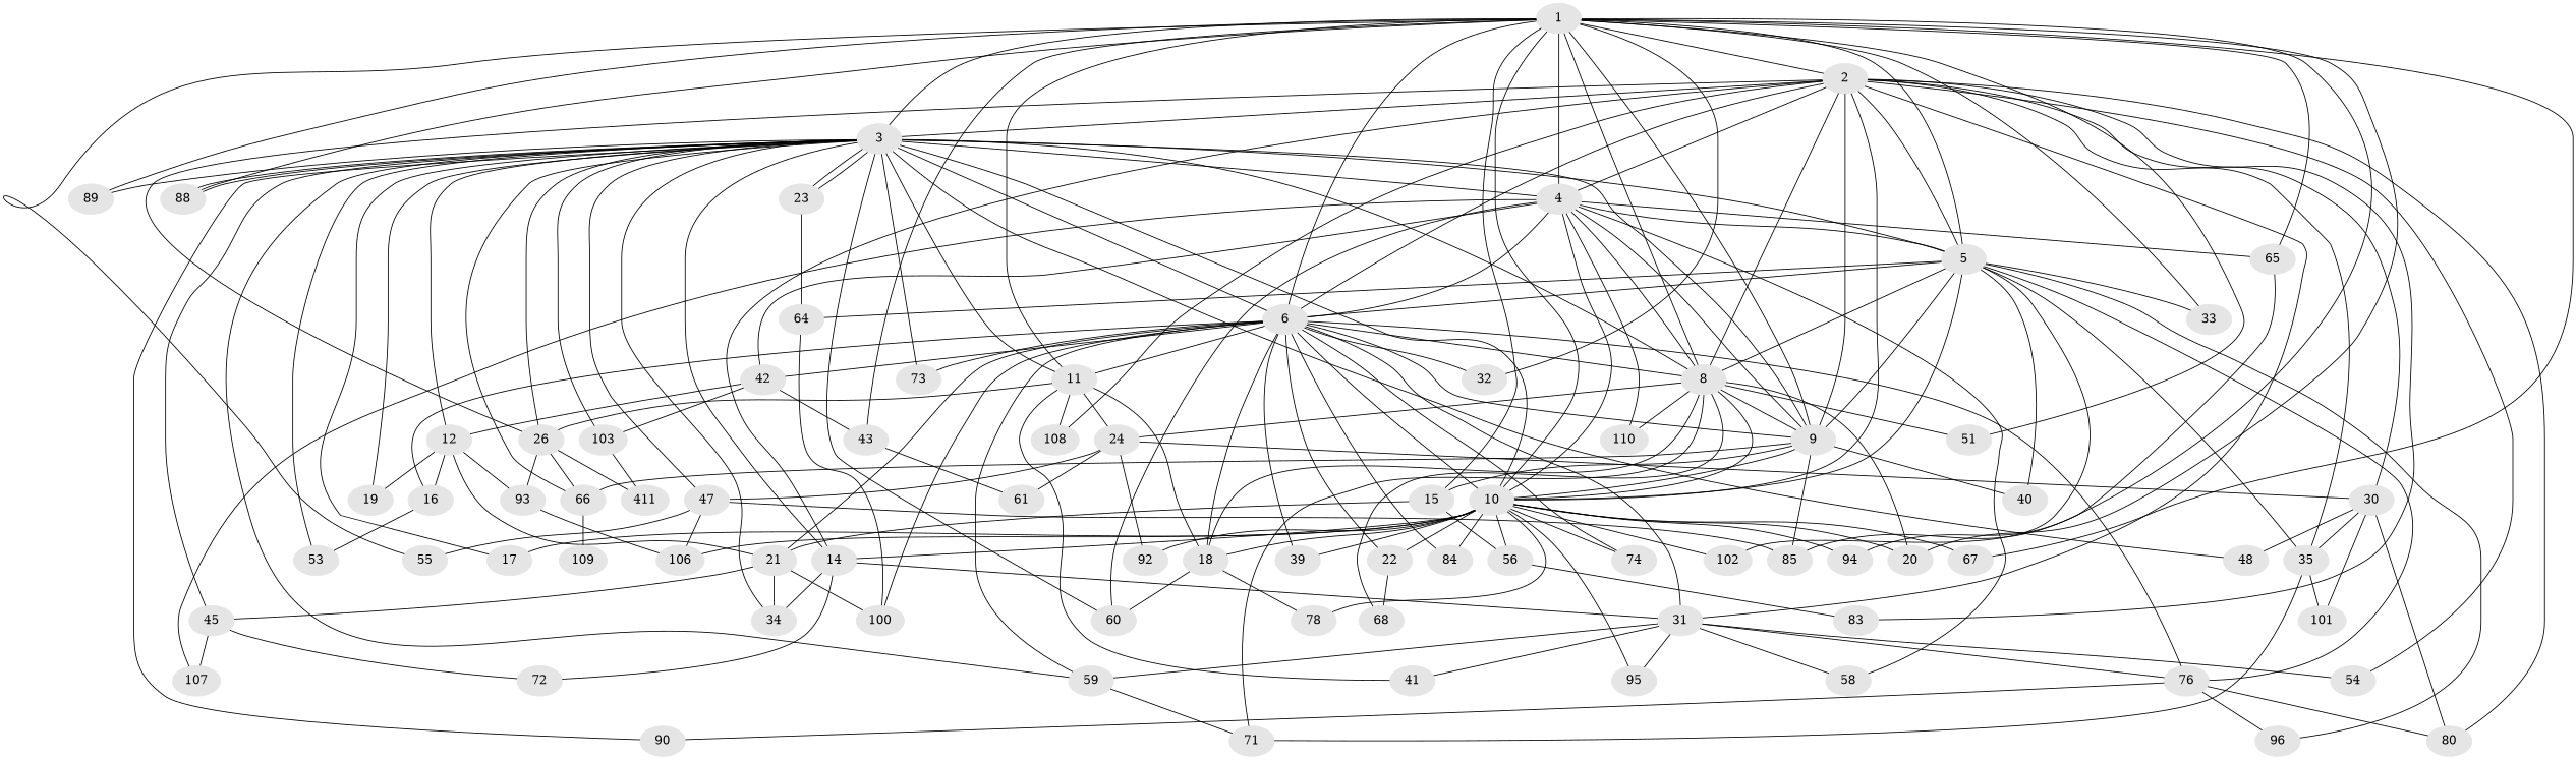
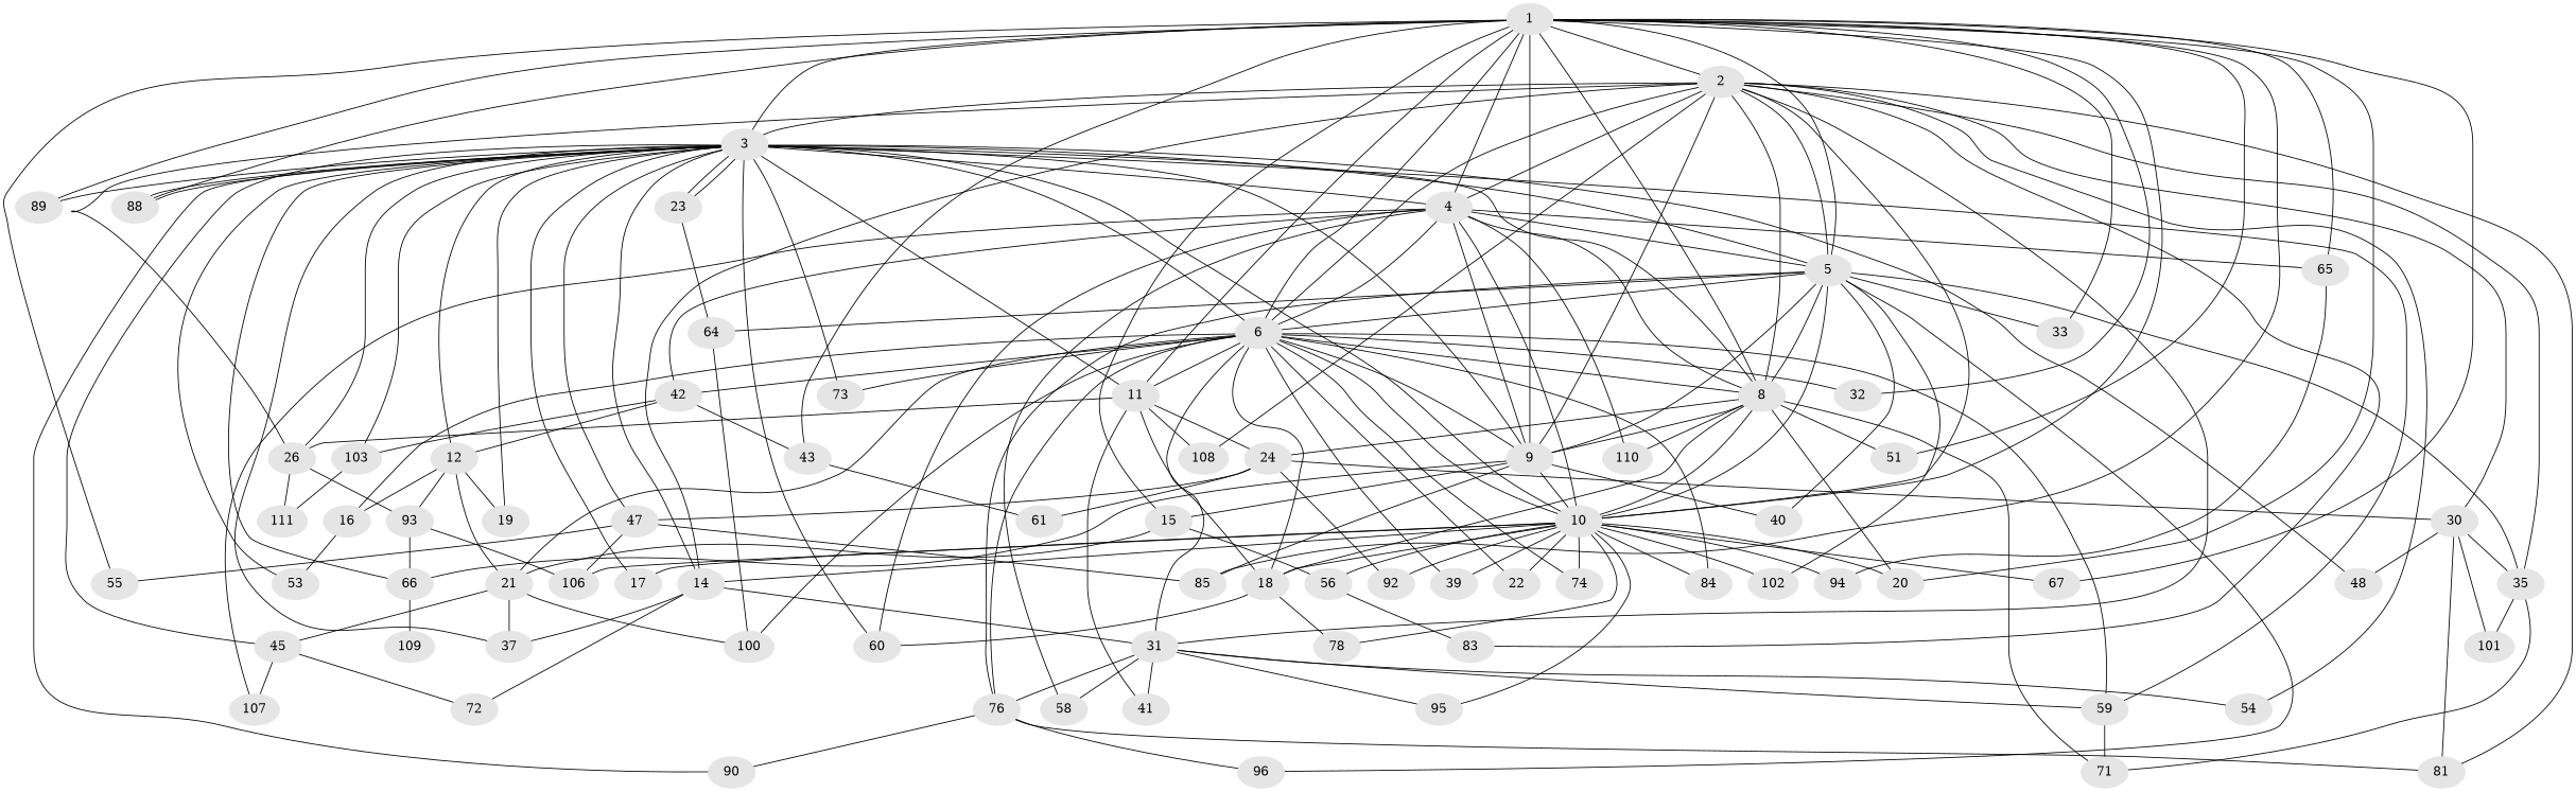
  graph {
    node [color=gray90 style=filled]
    1 [super="+98"]
    2 [super="+39"]
    3 [super="+7"]
    4 [super="+49"]
    5 [super="+41"]
    6 [super="+13"]
    8 [super="+27"]
    9 [super="+29"]
    10 [super="+57"]
    11 [super="+62"]
    15 [super="+87"]
    20 [super="+25"]
    32 [super="+70"]
    33
    43 [super="+105"]
    51
    55
    65
    67
    85 [super="+86"]
    88
    89
    14 [super="+28"]
    26 [super="+36"]
    30
    31 [super="+52"]
    35 [super="+50"]
    54
-   80 [super="+91"]
+   80 [super="+91" label=81]
    83
    108
    12
    17
    19
    23
-   34 [super="+37"]
+   34 [super="+37" label=37]
    45
    47 [super="+82"]
    48
    53
    59 [super="+63"]
    60 [super="+97"]
    66 [super="+69"]
    73
    90
    103
    42
    58
    107
    110
    40
    64
    76 [super="+81"]
    96
    102
    16
    18 [super="+46"]
    21
    22 [super="+38"]
    74
    84
    n62 [label=39]
    100 [super="+104"]
    24
-   68
    71 [super="+75"]
    56
    78
    92
    94
    95
    106
    n73 [label=41]
    61
    72
    93
-   111 [label=411]
+   111
    101
    109
    1 -- 2
    1 -- 3 [weight=2]
    1 -- 4
    1 -- 5
    1 -- 6
    1 -- 8
    1 -- 9
    1 -- 10
    1 -- 11
    1 -- 15
    1 -- 20
    1 -- 32
    1 -- 33
    1 -- 43 [weight=2]
    1 -- 51
    1 -- 55
    1 -- 65
    1 -- 67
    1 -- 85
    1 -- 88
    1 -- 89
    2 -- 3 [weight=2]
    2 -- 4
    2 -- 5
    2 -- 6
    2 -- 8
    2 -- 9 [weight=2]
    2 -- 10 [weight=2]
    2 -- 14
    2 -- 26
    2 -- 30
    2 -- 31
    2 -- 35
    2 -- 54
    2 -- 80
    2 -- 83
    2 -- 108
    3 -- 4 [weight=2]
    3 -- 5 [weight=2]
    3 -- 6 [weight=3]
    3 -- 8 [weight=3]
    3 -- 9 [weight=2]
    3 -- 10 [weight=2]
    3 -- 11
    3 -- 88
    3 -- 88
    3 -- 89
    3 -- 14
    3 -- 26
    3 -- 12
    3 -- 17
    3 -- 19
    3 -- 23
    3 -- 23
    3 -- 34
    3 -- 45
    3 -- 47 [weight=2]
    3 -- 48
    3 -- 53
    3 -- 59
    3 -- 60
    3 -- 66
    3 -- 73
    3 -- 90
    3 -- 103
    4 -- 5 [weight=2]
    4 -- 6
    4 -- 8
    4 -- 9
    4 -- 10
    4 -- 65
    4 -- 60
    4 -- 42
    4 -- 58
    4 -- 107
    4 -- 110
    5 -- 6 [weight=2]
    5 -- 8
    5 -- 9
    5 -- 10
    5 -- 33
    5 -- 35
    5 -- 40
    5 -- 64
    5 -- 76
    5 -- 96
    5 -- 102
    6 -- 8
    6 -- 9
    6 -- 10
    6 -- 11
    6 -- 32 [weight=2]
    6 -- 31
    6 -- 59
    6 -- 73
    6 -- 42
    6 -- 76
    6 -- 16
    6 -- 18
    6 -- 21
    6 -- 22 [weight=2]
    6 -- 74
    6 -- 84
    6 -- n62
    6 -- 100
    8 -- 9
    8 -- 10
    8 -- 20
    8 -- 51
    8 -- 110
    8 -- 18
    8 -- 24
-   8 -- 68
    8 -- 71
    9 -- 10
    9 -- 15
    9 -- 85
    9 -- 66
    9 -- 40
    10 -- 20
    10 -- 67
    10 -- 14
    10 -- 17
    10 -- 102
    10 -- 18
    10 -- 22
    10 -- 74
    10 -- 84
    10 -- n62
    10 -- 56
    10 -- 78
    10 -- 92
    10 -- 94
    10 -- 95
    10 -- 106
    11 -- 26
    11 -- 108
    11 -- 18
    11 -- 24
    11 -- n73
    15 -- 21
    15 -- 56
    43 -- 61
    65 -- 94
    14 -- 31
    14 -- 34
    14 -- 72
-   26 -- 66
+   93 -- 66
    26 -- 93
    26 -- 111
    30 -- 35
    30 -- 80
    30 -- 48
    30 -- 101
    31 -- 54
    31 -- 59
    31 -- 58
    31 -- 76
    31 -- 95
    31 -- n73
    35 -- 71
    35 -- 101
    12 -- 19
    12 -- 16
    12 -- 21
    12 -- 93
    23 -- 64
    45 -- 107
    45 -- 72
    47 -- 55
    47 -- 85
    47 -- 106
    59 -- 71
    66 -- 109
    103 -- 111
    42 -- 43
    42 -- 12
    42 -- 103
    64 -- 100
    76 -- 80
    76 -- 90
    76 -- 96
    16 -- 53
    18 -- 60
    18 -- 78
    21 -- 34
    21 -- 45
    21 -- 100
-   22 -- 68
    24 -- 30
    24 -- 47
    24 -- 92
    24 -- 61
    56 -- 83
    93 -- 106
  }
